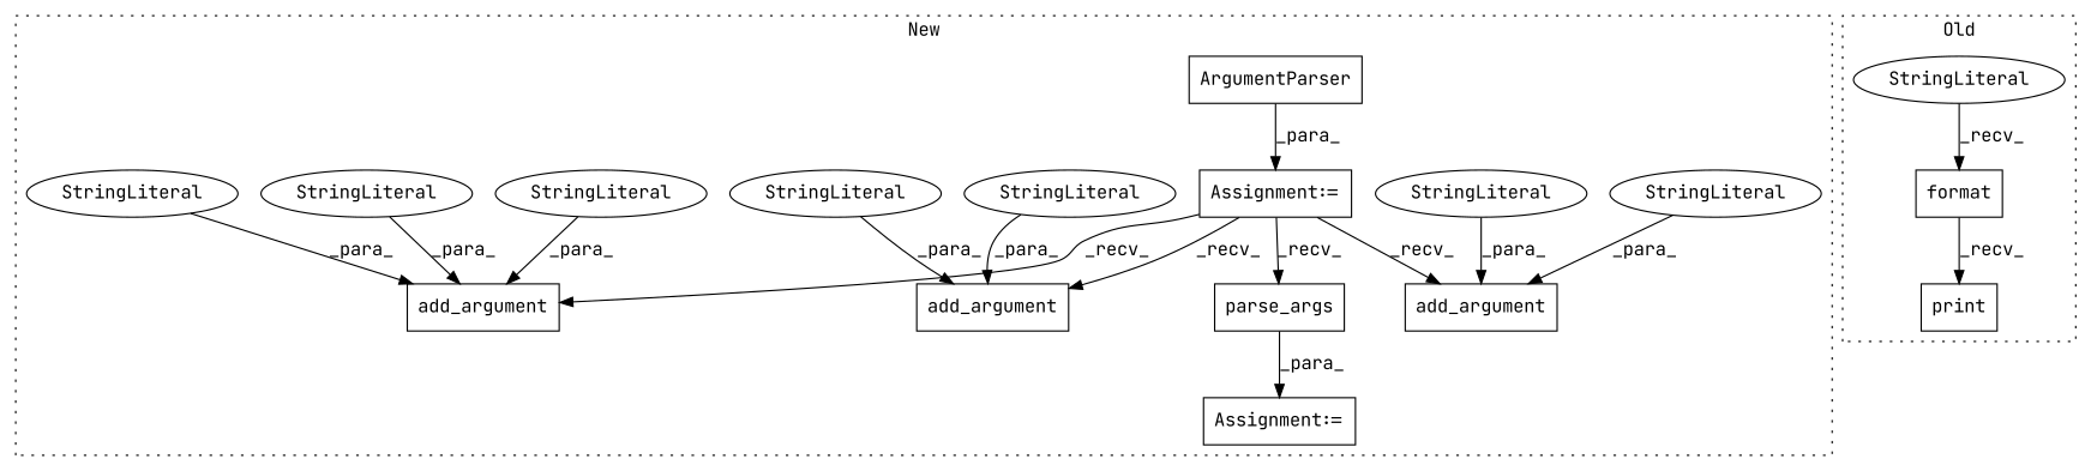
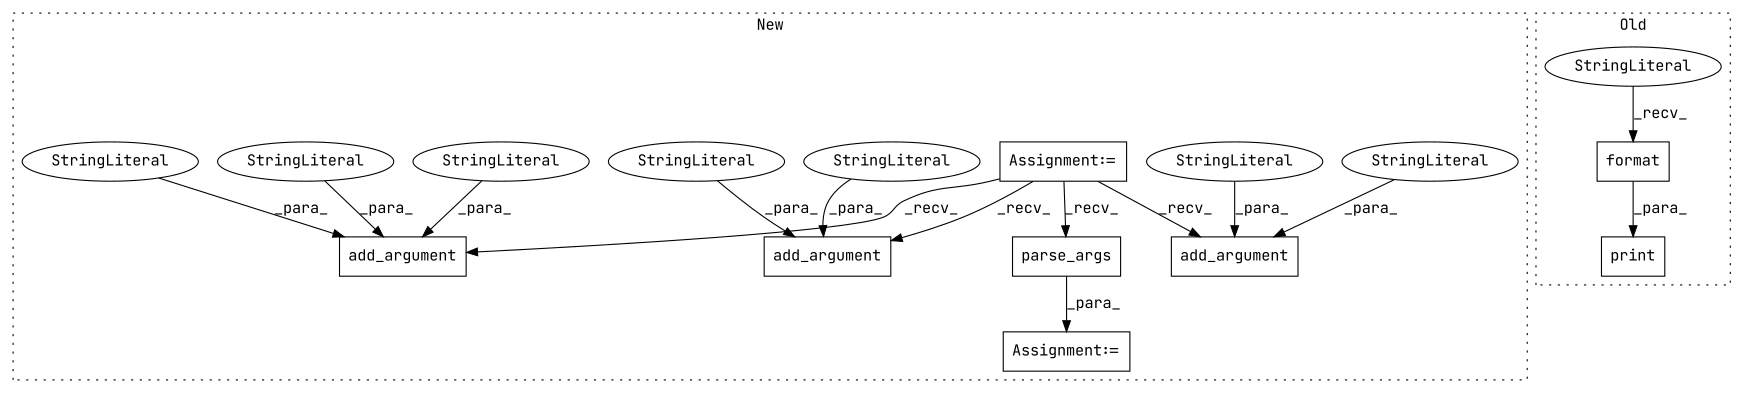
  digraph {
    fontname="JetBrains Mono"
    node [a=45 fontname="JetBrains Mono" l="13,1" shape=box]
    edge [fontname="JetBrains Mono"]
    n1 [a=32 l=12 label=parse_args s=951]
    n2 [a=7 l=1 label="Assignment:=" s=943]
    n3 [a=7 l=1 label="Assignment:=" s=608]
-   n4 [a=32 l="15,1" label=ArgumentParser s="618,645"]
    n5 [a=32 label=add_argument s="849,932"]
    n6 [l=8 label=StringLiteral s=873 shape=ellipse]
    n7 [a=32 label=add_argument s="659,744"]
    n8 [l=25 label=StringLiteral s=907 shape=ellipse]
    n9 [l=9 label=StringLiteral s=684 shape=ellipse]
    n10 [l=26 label=StringLiteral s=718 shape=ellipse]
    n11 [a=32 label=add_argument s="758,835"]
    n12 [l=6 label=StringLiteral s=780 shape=ellipse]
    n13 [l=8 label=StringLiteral s=771 shape=ellipse]
    n14 [l=23 label=StringLiteral s=812 shape=ellipse]
    n15 [a=32 l="7,1" label=format s="449,469"]
    n16 [l=13 label=StringLiteral s=435 shape=ellipse]
    n17 [a=32 l="6,1" label=print s="429,470"]
    subgraph cluster_1 {
      label=New
      style=dotted
      n1
      n2
      n3
-     n4
      n5
      n6
      n7
      n8
      n9
      n10
      n11
      n12
      n13
      n14
    }
    subgraph cluster_2 {
      label=Old
      style=dotted
      n15
      n16
      n17
    }
    n1 -> n2 [label=_para_]
    n3 -> n1 [label=_recv_]
    n3 -> n5 [label=_recv_]
    n3 -> n7 [label=_recv_]
    n3 -> n11 [label=_recv_]
-   n4 -> n3 [label=_para_]
    n6 -> n5 [label=_para_]
    n8 -> n5 [label=_para_]
    n9 -> n7 [label=_para_]
    n10 -> n7 [label=_para_]
    n12 -> n11 [label=_para_]
    n13 -> n11 [label=_para_]
    n14 -> n11 [label=_para_]
-   n15 -> n17 [label=_recv_]
+   n15 -> n17 [label=_para_]
    n16 -> n15 [label=_recv_]
  }
